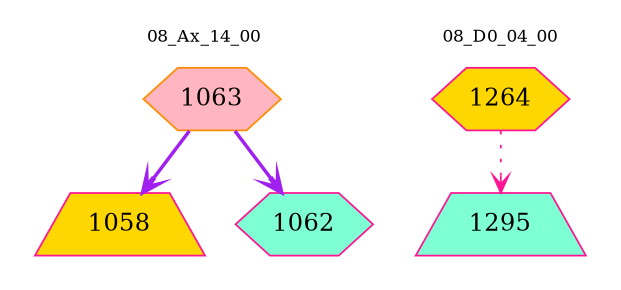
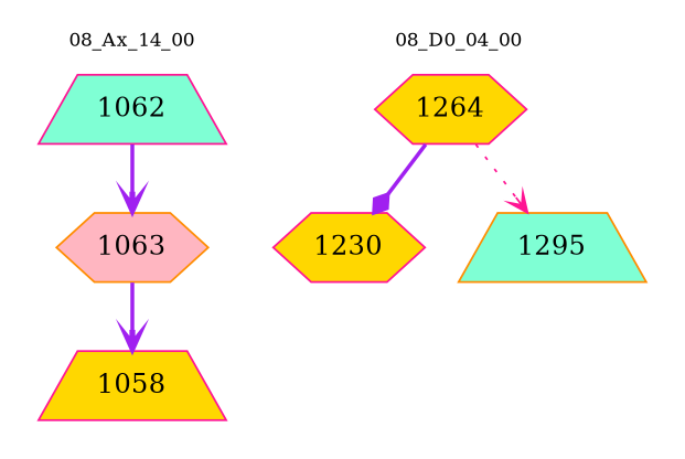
  digraph {
    node [color=deeppink fillcolor=gold shape=hexagon style=filled]
    edge [arrowhead=vee color=purple style=bold]
    n1 [color=darkorange fillcolor=lightpink label=1063]
    n2 [label=1058 shape=trapezium]
-   n3 [fillcolor=aquamarine label=1062]
+   n3 [fillcolor=aquamarine label=1062 shape=trapezium]
    n4 [label=1264]
-   n6 [fillcolor=aquamarine label=1295 shape=trapezium]
+   n5 [label=1230]
+   n6 [color=darkorange fillcolor=aquamarine label=1295 shape=trapezium]
    subgraph cluster_1 {
      color=white
      fontsize=10
      label="08_Ax_14_00"
      n1
      n2
      n3
    }
    subgraph cluster_2 {
      color=white
      fontsize=10
      label="08_D0_04_00"
      n4
+     n5
      n6
    }
    n1 -> n2
-   n1 -> n3
+   n3 -> n1
+   n4 -> n5 [arrowhead=diamond]
    n4 -> n6 [color=deeppink style=dotted]
  }
